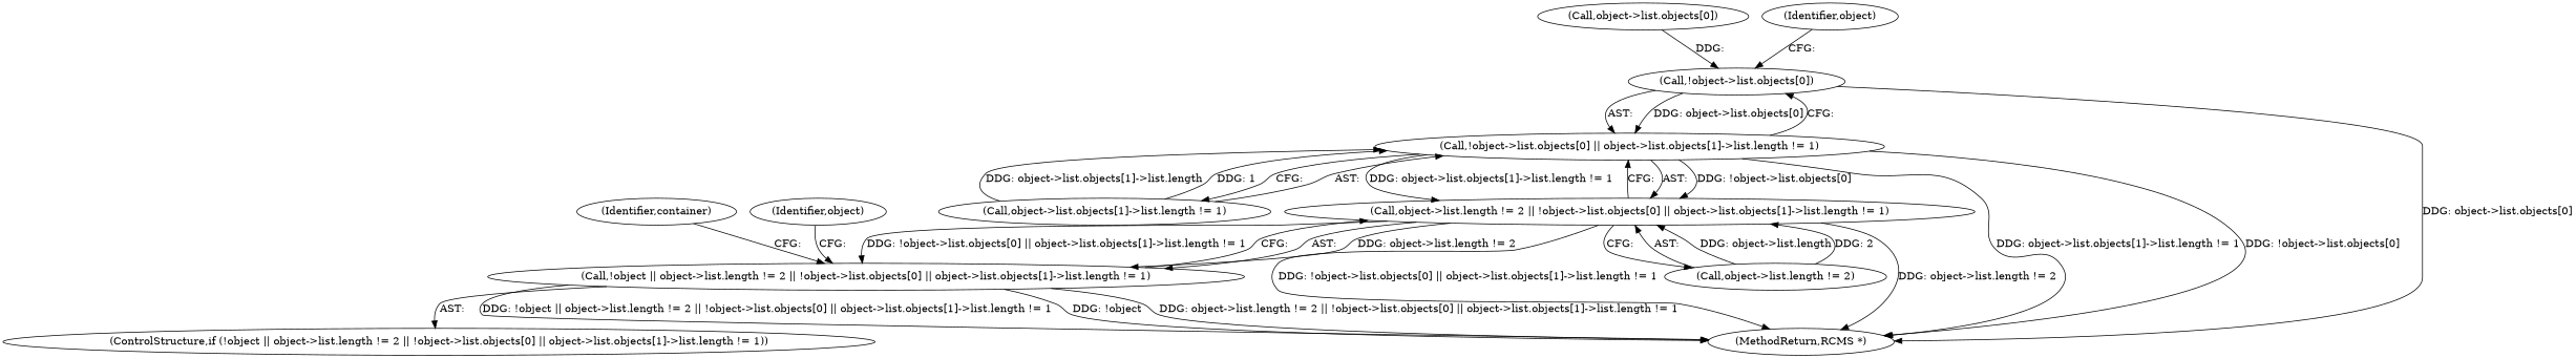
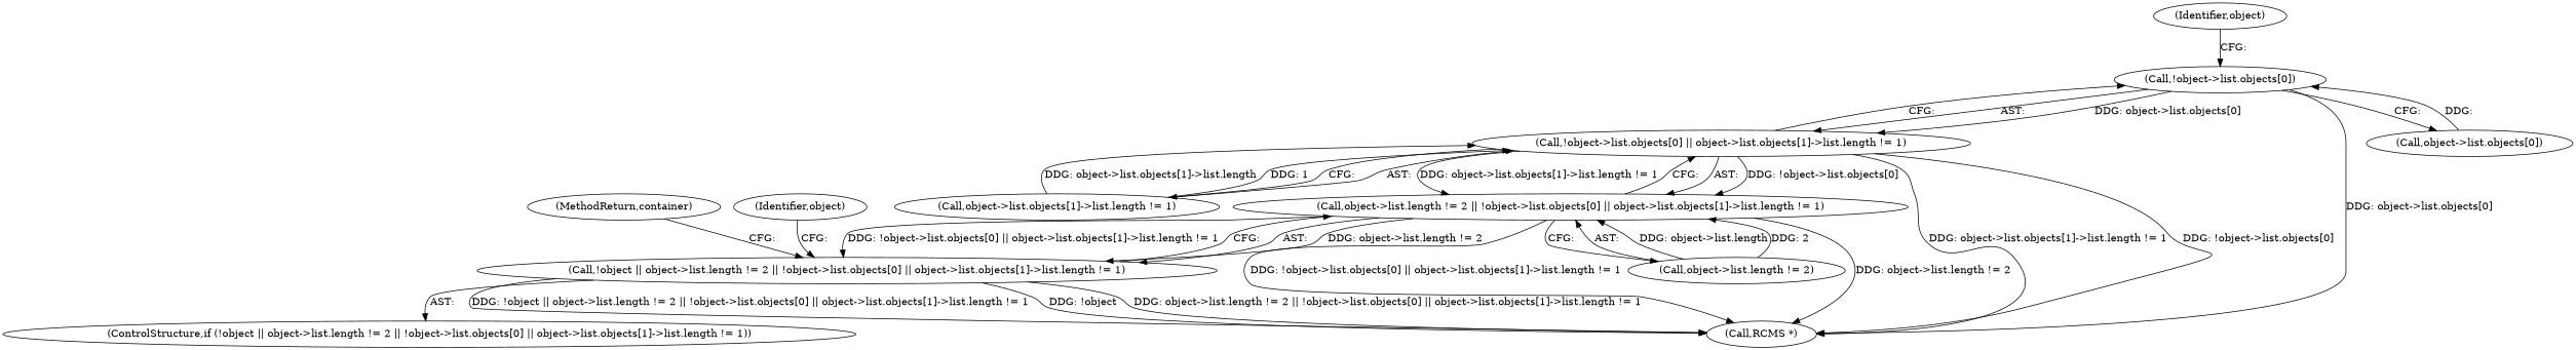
  digraph {
    n1 [label="(Call,!object->list.objects[0])"]
    n2 [label="(Call,!object->list.objects[0] || object->list.objects[1]->list.length != 1)"]
    n3 [label="(Call,object->list.objects[0])"]
-   n4 [label="(MethodReturn,RCMS *)"]
+   n4 [label="(Call,RCMS *)"]
    n5 [label="(Call,object->list.length != 2 || !object->list.objects[0] || object->list.objects[1]->list.length != 1)"]
    n6 [label="(Call,object->list.objects[1]->list.length != 1)"]
    n7 [label="(Call,!object || object->list.length != 2 || !object->list.objects[0] || object->list.objects[1]->list.length != 1)"]
    n8 [label="(Call,object->list.length != 2)"]
    n9 [label="(ControlStructure,if (!object || object->list.length != 2 || !object->list.objects[0] || object->list.objects[1]->list.length != 1))"]
-   n10 [label="(Identifier,container)"]
+   n10 [label="(MethodReturn,container)"]
    n11 [label="(Identifier,object)"]
    n12 [label="(Identifier,object)"]
    n1 -> n2 [label="AST: "]
    n1 -> n2 [label="DDG: object->list.objects[0]"]
+   n1 -> n3 [label="CFG: "]
    n1 -> n4 [label="DDG: object->list.objects[0]"]
    n2 -> n1 [label="CFG: "]
    n2 -> n4 [label="DDG: object->list.objects[1]->list.length != 1"]
    n2 -> n4 [label="DDG: !object->list.objects[0]"]
    n2 -> n5 [label="AST: "]
    n2 -> n5 [label="DDG: !object->list.objects[0]"]
    n2 -> n5 [label="DDG: object->list.objects[1]->list.length != 1"]
    n2 -> n6 [label="CFG: "]
    n3 -> n1 [label="DDG: "]
    n5 -> n2 [label="CFG: "]
    n5 -> n4 [label="DDG: !object->list.objects[0] || object->list.objects[1]->list.length != 1"]
    n5 -> n4 [label="DDG: object->list.length != 2"]
    n5 -> n7 [label="AST: "]
    n5 -> n7 [label="DDG: object->list.length != 2"]
    n5 -> n7 [label="DDG: !object->list.objects[0] || object->list.objects[1]->list.length != 1"]
    n5 -> n8 [label="CFG: "]
    n6 -> n2 [label="AST: "]
    n6 -> n2 [label="DDG: object->list.objects[1]->list.length"]
    n6 -> n2 [label="DDG: 1"]
    n7 -> n4 [label="DDG: !object"]
    n7 -> n4 [label="DDG: object->list.length != 2 || !object->list.objects[0] || object->list.objects[1]->list.length != 1"]
    n7 -> n4 [label="DDG: !object || object->list.length != 2 || !object->list.objects[0] || object->list.objects[1]->list.length != 1"]
    n7 -> n5 [label="CFG: "]
    n7 -> n9 [label="AST: "]
    n8 -> n5 [label="AST: "]
    n8 -> n5 [label="DDG: object->list.length"]
    n8 -> n5 [label="DDG: 2"]
    n10 -> n7 [label="CFG: "]
    n11 -> n7 [label="CFG: "]
    n12 -> n1 [label="CFG: "]
  }
